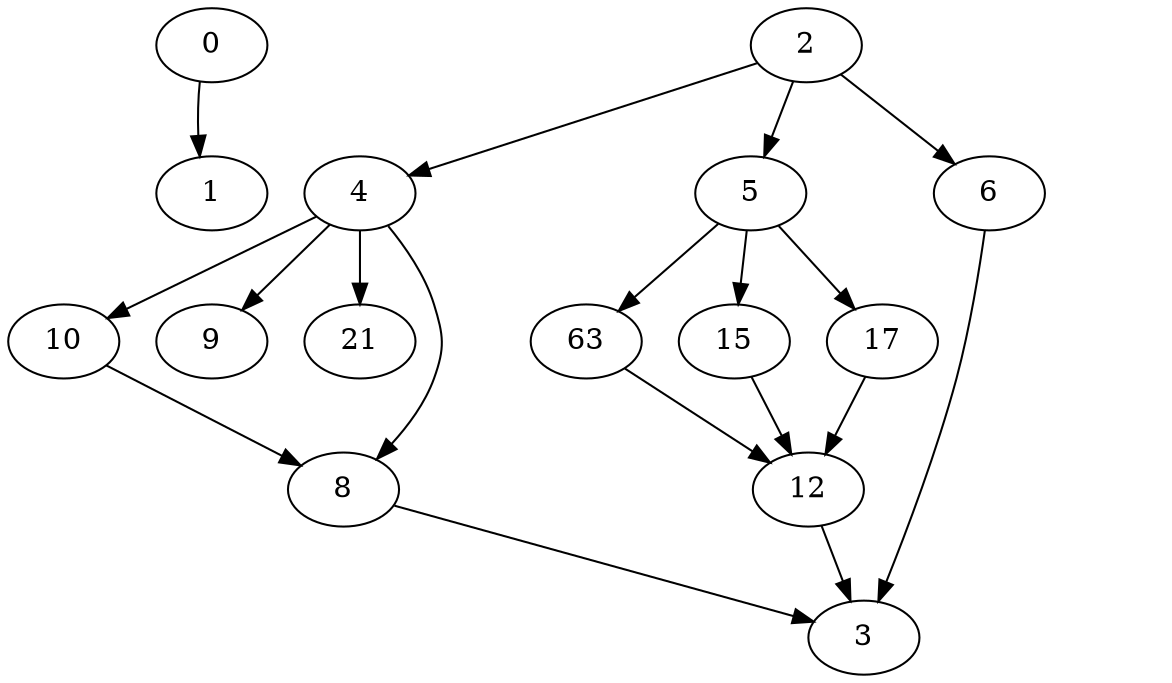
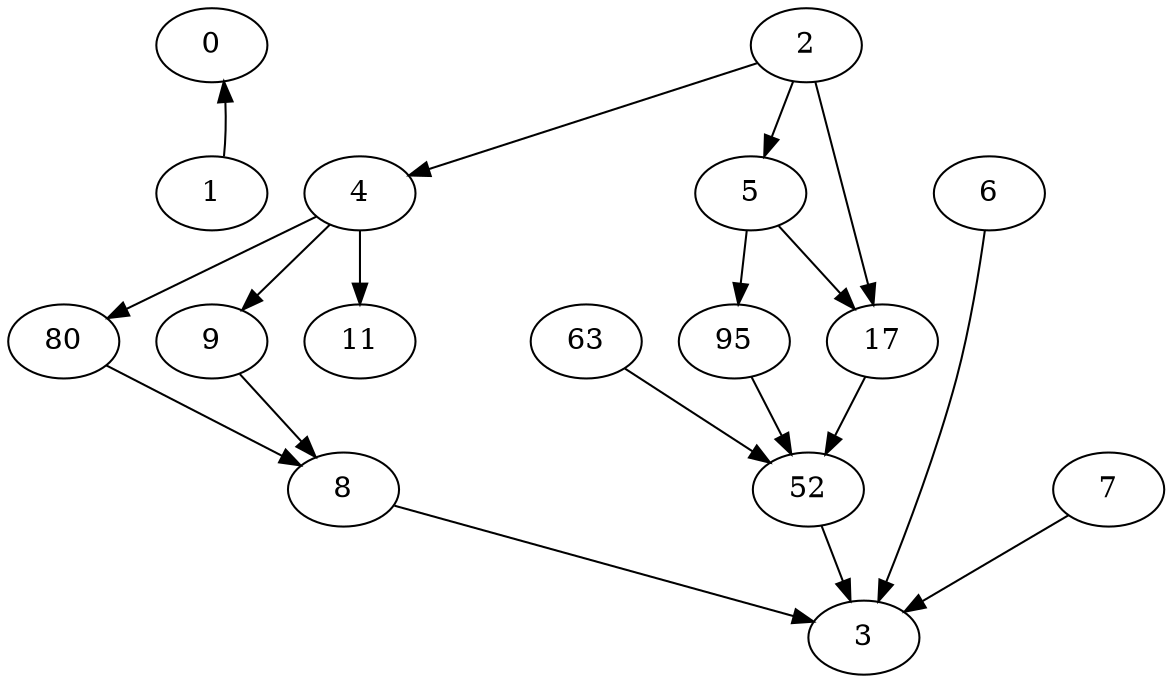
  digraph {
    "Duplicate states"=0
    GraphType=S_P
    "Max states in OPEN"=0
    Modes="120000ms; topo-ordered tasks, ; Pruning: task equivalence, fixed order ready list, ; F-value: ; Optimisation: best schedule length (SL) optimisation on equal, "
    NumberOfTasks=16
    "Pruned using list schedule length"=6407
    "States removed from OPEN"=0
    TargetSystem="Homogeneous-2"
    "Time to schedule (ms)"=296
    "Total idle time"=281
    "Total schedule length"=841
    "Total sequential time"=1276
    "Total states created"=16431
    node [Processor=0 Weight=45]
    edge [Weight=9]
    0 ["Finish time"=136 "Start time"=0 Weight=136]
    1 ["Finish time"=226 "Start time"=136 Weight=90]
    2 ["Finish time"=271 "Start time"=226]
    4 ["Finish time"=361 "Start time"=271 Weight=90]
    5 ["Finish time"=491 Processor=1 "Start time"=431 Weight=60]
    6 ["Finish time"=386 Processor=1 "Start time"=326 Weight=60]
-   10 ["Finish time"=526 "Start time"=406 Weight=120]
+   10 ["Finish time"=526 "Start time"=406 Weight=120 label=80]
    9 ["Finish time"=431 Processor=1 "Start time"=386]
-   11 ["Finish time"=406 "Start time"=361 label=21]
+   11 ["Finish time"=406 "Start time"=361]
    n10 ["Finish time"=646 "Start time"=526 Weight=120 label=63]
-   15 ["Finish time"=626 Processor=1 "Start time"=536 Weight=90]
+   15 ["Finish time"=626 Processor=1 "Start time"=536 Weight=90 label=95]
    n12 ["Finish time"=536 Processor=1 "Start time"=491 label=17]
    3 ["Finish time"=841 "Start time"=721 Weight=120]
+   7 ["Finish time"=326 Processor=1 "Start time"=281]
    8 ["Finish time"=716 Processor=1 "Start time"=626 Weight=90]
-   12 ["Finish time"=721 "Start time"=646 Weight=75]
-   0 -> 1
+   12 ["Finish time"=721 "Start time"=646 Weight=75 label=52]
+   1 -> 0
    2 -> 4 [Weight=4]
    2 -> 5
-   2 -> 6 [Weight=8]
+   2 -> n12 [Weight=8]
    4 -> 10 [Weight=8]
    4 -> 9 [Weight=3]
    4 -> 11 [Weight=5]
-   5 -> n10
    5 -> 15 [Weight=8]
    5 -> n12
    6 -> 3 [Weight=3]
    10 -> 8 [Weight=5]
-   4 -> 8 [Weight=7]
+   9 -> 8 [Weight=7]
    n10 -> 12 [Weight=6]
    15 -> 12 [Weight=2]
    n12 -> 12 [Weight=2]
+   7 -> 3 [Weight=8]
    8 -> 3 [Weight=3]
    12 -> 3 [Weight=3]
  }
